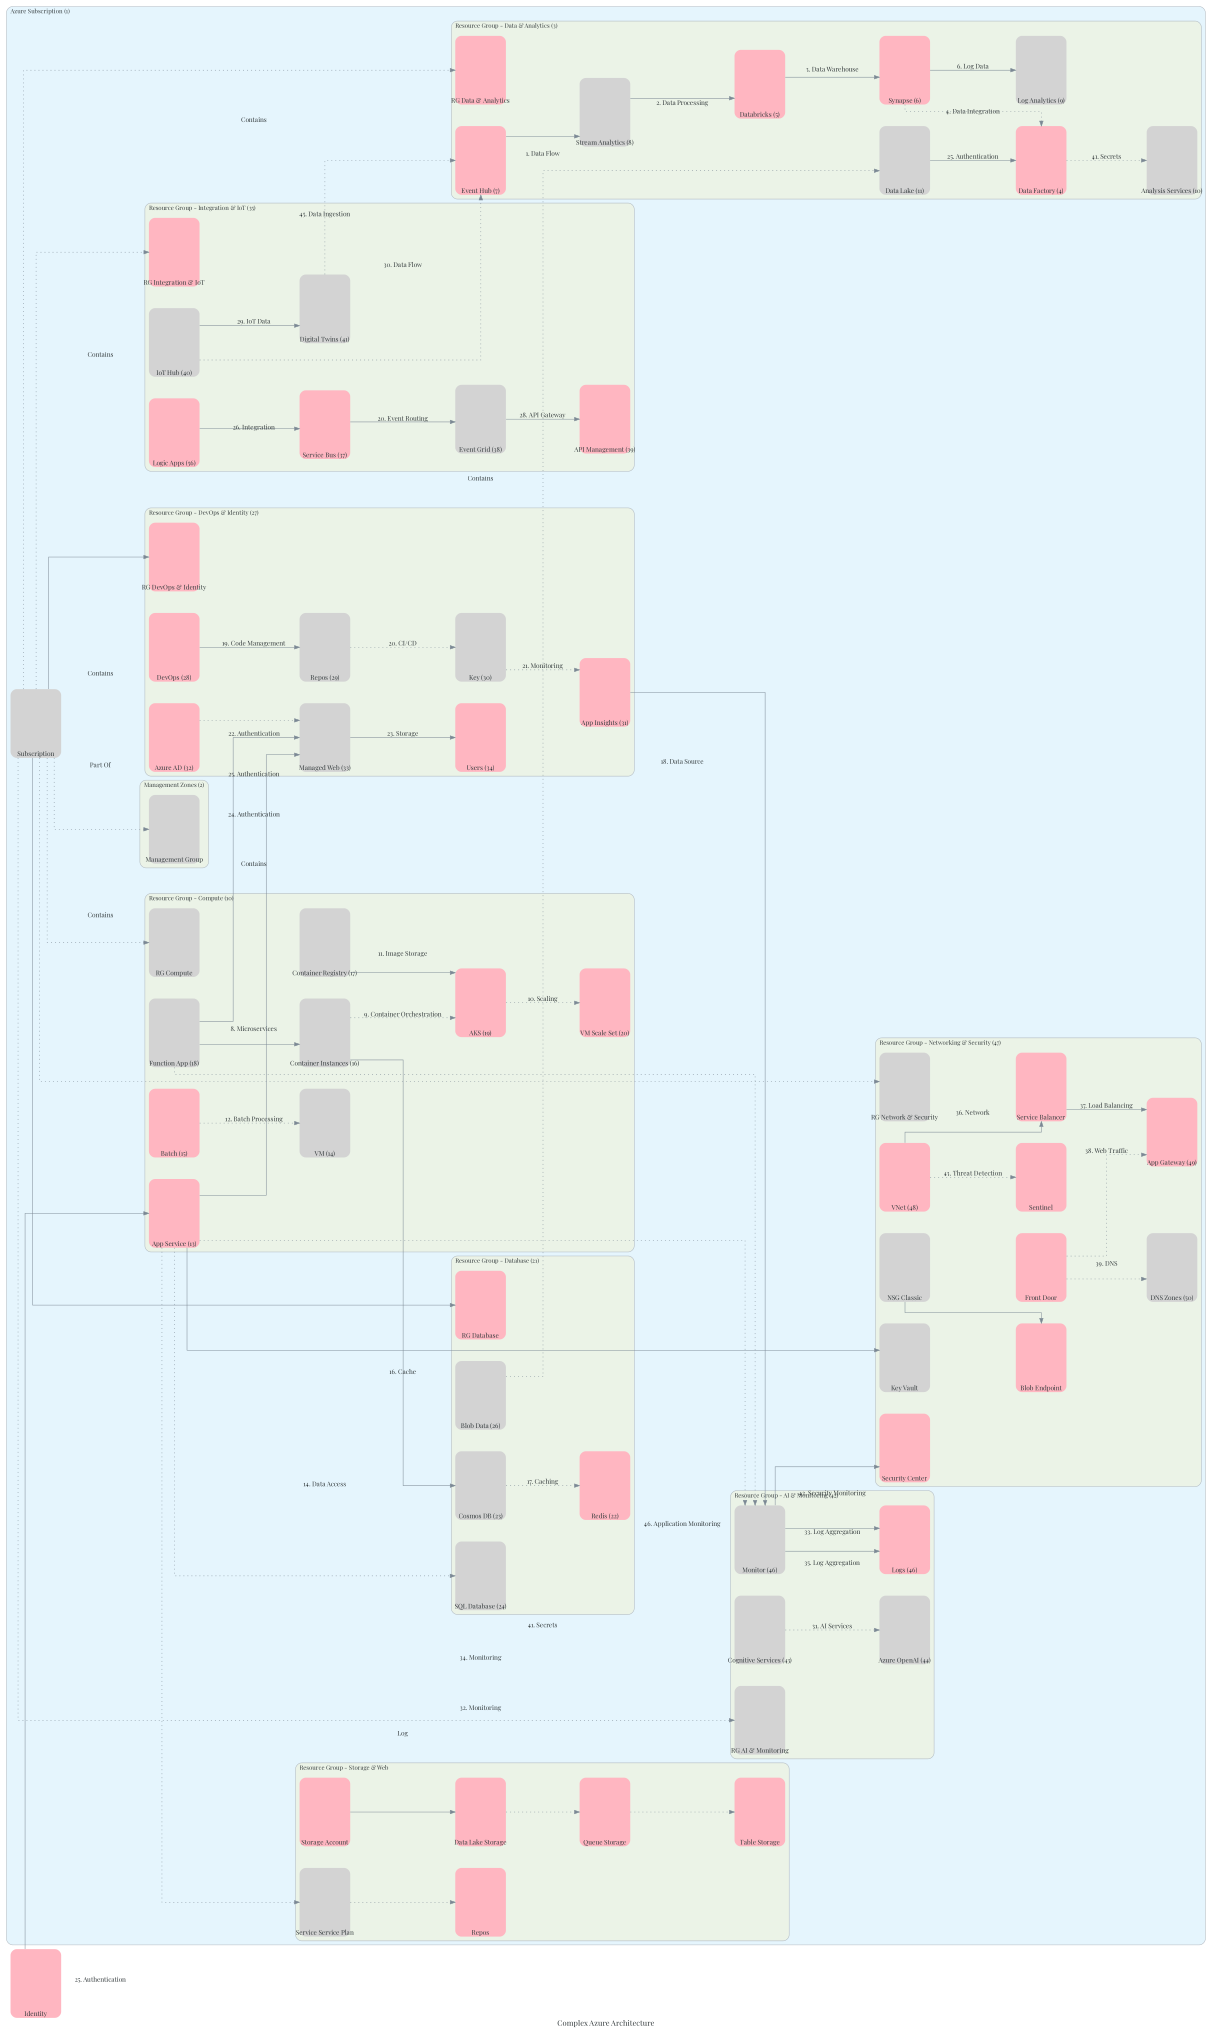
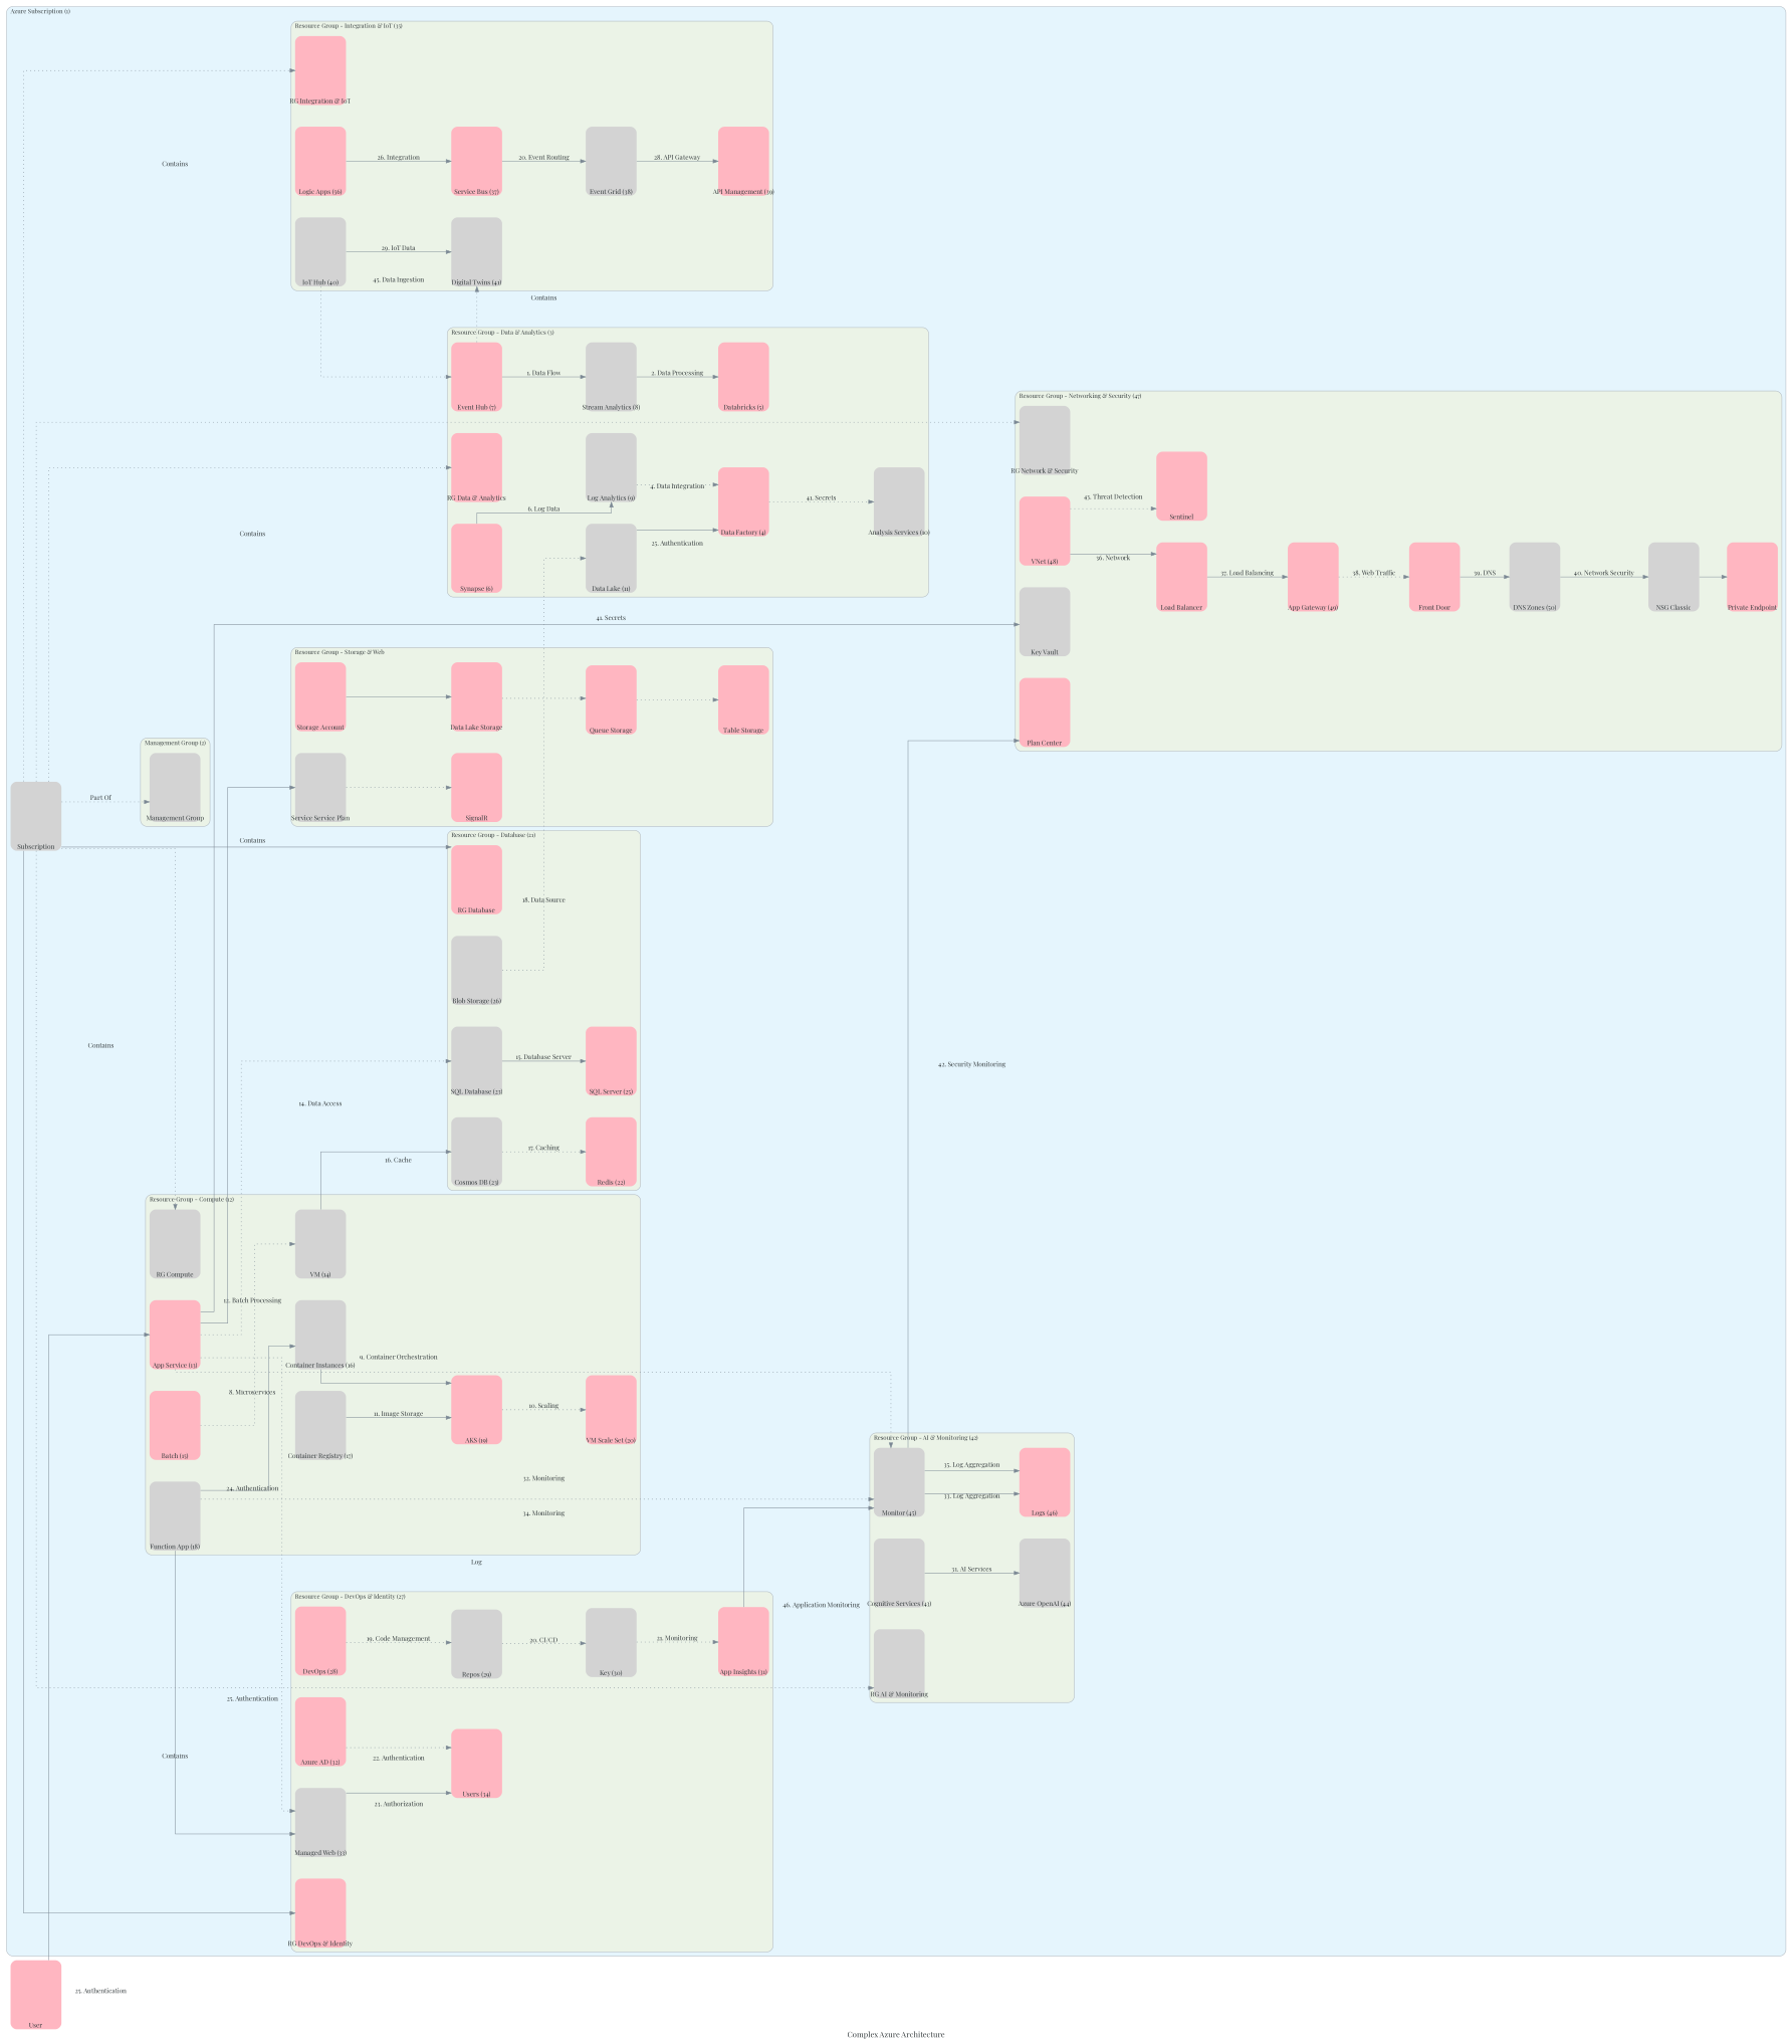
  digraph {
    fontcolor="#2D3436"
    fontname="Playfair Display"
    fontsize=15
    label="Complex Azure Architecture"
    nodesep=0.60
    rankdir=LR
    ranksep=0.75
    splines=ortho
    node [fillcolor=lightpink fixedsize=true fontcolor="#2D3436" fontname="Playfair Display" fontsize=13 labelloc=b shape=none style="rounded,filled"]
    edge [color="#7B8894" dir=forward fontcolor="#2D3436" fontname="Playfair Display" fontsize=13 style=solid]
    n1 [height=1.9 label="RG Data & Analytics" width=1.4]
    n2 [height=1.9 label="Event Hub (7)" width=1.4]
    n3 [fillcolor=lightgrey height=1.9 label="Stream Analytics (8)" width=1.4]
    n4 [height=1.9 label="Databricks (5)" width=1.4]
    n5 [height=1.9 label="Synapse (6)" width=1.4]
    n6 [height=1.9 label="Data Factory (4)" width=1.4]
    n7 [fillcolor=lightgrey height=1.9 label="Log Analytics (9)" width=1.4]
    n8 [fillcolor=lightgrey height=1.9 label="Analysis Services (10)" width=1.4]
    n9 [fillcolor=lightgrey height=1.9 label="Data Lake (11)" width=1.4]
    n10 [fillcolor=lightgrey height=1.9 label="Management Group" width=1.4]
    n11 [fillcolor=lightgrey height=1.9 label="RG Compute" width=1.4]
    n12 [fillcolor=lightgrey height=1.9 label="Function App (18)" width=1.4]
    n13 [fillcolor=lightgrey height=1.9 label="Container Instances (16)" width=1.4]
    n14 [height=1.9 label="AKS (19)" width=1.4]
    n15 [height=1.9 label="VM Scale Set (20)" width=1.4]
    n16 [fillcolor=lightgrey height=1.9 label="Container Registry (17)" width=1.4]
    n17 [height=1.9 label="Batch (15)" width=1.4]
    n18 [fillcolor=lightgrey height=1.9 label="VM (14)" width=1.4]
    n19 [height=1.9 label="App Service (13)" width=1.4]
    n20 [height=1.9 label="RG Database" width=1.4]
-   n21 [fillcolor=lightgrey height=1.9 label="SQL Database (24)" width=1.4]
+   n21 [fillcolor=lightgrey height=1.9 label="SQL Database (23)" width=1.4]
+   n22 [height=1.9 label="SQL Server (25)" width=1.4]
    n23 [fillcolor=lightgrey height=1.9 label="Cosmos DB (23)" width=1.4]
    n24 [height=1.9 label="Redis (22)" width=1.4]
-   n25 [fillcolor=lightgrey height=1.9 label="Blob Data (26)" width=1.4]
+   n25 [fillcolor=lightgrey height=1.9 label="Blob Storage (26)" width=1.4]
    n26 [height=1.9 label="RG DevOps & Identity" width=1.4]
    n27 [height=1.9 label="DevOps (28)" width=1.4]
    n28 [fillcolor=lightgrey height=1.9 label="Repos (29)" width=1.4]
    n29 [fillcolor=lightgrey height=1.9 label="Key (30)" width=1.4]
    n30 [height=1.9 label="App Insights (31)" width=1.4]
    n31 [height=1.9 label="Azure AD (32)" width=1.4]
    n32 [fillcolor=lightgrey height=1.9 label="Managed Web (33)" width=1.4]
    n33 [height=1.9 label="Users (34)" width=1.4]
    n34 [height=1.9 label="RG Integration & IoT" width=1.4]
    n35 [height=1.9 label="Logic Apps (56)" width=1.4]
    n36 [height=1.9 label="Service Bus (37)" width=1.4]
    n37 [fillcolor=lightgrey height=1.9 label="Event Grid (38)" width=1.4]
    n38 [height=1.9 label="API Management (39)" width=1.4]
    n39 [fillcolor=lightgrey height=1.9 label="IoT Hub (40)" width=1.4]
    n40 [fillcolor=lightgrey height=1.9 label="Digital Twins (41)" width=1.4]
    n41 [fillcolor=lightgrey height=1.9 label="RG AI & Monitoring" width=1.4]
    n42 [fillcolor=lightgrey height=1.9 label="Cognitive Services (43)" width=1.4]
    n43 [fillcolor=lightgrey height=1.9 label="Azure OpenAI (44)" width=1.4]
-   n44 [fillcolor=lightgrey height=1.9 label="Monitor (46)" width=1.4]
+   n44 [fillcolor=lightgrey height=1.9 label="Monitor (45)" width=1.4]
    n45 [height=1.9 label="Logs (46)" width=1.4]
    n46 [fillcolor=lightgrey height=1.9 label="RG Network & Security" width=1.4]
    n47 [height=1.9 label="VNet (48)" width=1.4]
-   n48 [height=1.9 label="Service Balancer" width=1.4]
+   n48 [height=1.9 label="Load Balancer" width=1.4]
    n49 [height=1.9 label="App Gateway (49)" width=1.4]
    n50 [height=1.9 label="Front Door" width=1.4]
    n51 [fillcolor=lightgrey height=1.9 label="DNS Zones (50)" width=1.4]
    n52 [fillcolor=lightgrey height=1.9 label="NSG Classic" width=1.4]
-   n53 [height=1.9 label="Blob Endpoint" width=1.4]
+   n53 [height=1.9 label="Private Endpoint" width=1.4]
    n54 [fillcolor=lightgrey height=1.9 label="Key Vault" width=1.4]
-   n55 [height=1.9 label="Security Center" width=1.4]
+   n55 [height=1.9 label="Plan Center" width=1.4]
    n56 [height=1.9 label=Sentinel width=1.4]
    n57 [height=1.9 label="Storage Account" width=1.4]
    n58 [height=1.9 label="Data Lake Storage" width=1.4]
    n59 [height=1.9 label="Queue Storage" width=1.4]
    n60 [height=1.9 label="Table Storage" width=1.4]
    n61 [fillcolor=lightgrey height=1.9 label="Service Service Plan" width=1.4]
-   n62 [height=1.9 label=Repos width=1.4]
+   n62 [height=1.9 label=SignalR width=1.4]
    n63 [fillcolor=lightgrey height=1.9 label=Subscription width=1.4]
-   n64 [height=1.9 label=Identity width=1.4]
+   n64 [height=1.9 label=User width=1.4]
    subgraph cluster_1 {
      bgcolor="#E5F5FD"
      fontsize=12
      label="Azure Subscription (1)"
      labeljust=l
      pencolor="#AEB6BE"
      shape=box
      style=rounded
      n63
      subgraph cluster_2 {
        bgcolor="#EBF3E7"
        fontsize=12
        label="Resource Group - Data & Analytics (3)"
        labeljust=l
        pencolor="#AEB6BE"
        shape=box
        style=rounded
        n1
        n2
        n3
        n4
        n5
        n6
        n7
        n8
        n9
      }
      subgraph cluster_3 {
        bgcolor="#EBF3E7"
        fontsize=12
-       label="Management Zones (2)"
+       label="Management Group (2)"
        labeljust=l
        pencolor="#AEB6BE"
        shape=box
        style=rounded
        n10
      }
      subgraph cluster_4 {
        bgcolor="#EBF3E7"
        fontsize=12
-       label="Resource Group - Compute (10)"
+       label="Resource Group - Compute (12)"
        labeljust=l
        pencolor="#AEB6BE"
        shape=box
        style=rounded
        n11
        n12
        n13
        n14
        n15
        n16
        n17
        n18
        n19
      }
      subgraph cluster_5 {
        bgcolor="#EBF3E7"
        fontsize=12
        label="Resource Group - Database (21)"
        labeljust=l
        pencolor="#AEB6BE"
        shape=box
        style=rounded
        n20
        n21
+       n22
        n23
        n24
        n25
      }
      subgraph cluster_6 {
        bgcolor="#EBF3E7"
        fontsize=12
        label="Resource Group - DevOps & Identity (27)"
        labeljust=l
        pencolor="#AEB6BE"
        shape=box
        style=rounded
        n26
        n27
        n28
        n29
        n30
        n31
        n32
        n33
      }
      subgraph cluster_7 {
        bgcolor="#EBF3E7"
        fontsize=12
        label="Resource Group - Integration & IoT (35)"
        labeljust=l
        pencolor="#AEB6BE"
        shape=box
        style=rounded
        n34
        n35
        n36
        n37
        n38
        n39
        n40
      }
      subgraph cluster_8 {
        bgcolor="#EBF3E7"
        fontsize=12
        label="Resource Group - AI & Monitoring (42)"
        labeljust=l
        pencolor="#AEB6BE"
        shape=box
        style=rounded
        n41
        n42
        n43
        n44
        n45
      }
      subgraph cluster_9 {
        bgcolor="#EBF3E7"
        fontsize=12
        label="Resource Group - Networking & Security (47)"
        labeljust=l
        pencolor="#AEB6BE"
        shape=box
        style=rounded
        n46
        n47
        n48
        n49
        n50
        n51
        n52
        n53
        n54
        n55
        n56
      }
      subgraph cluster_10 {
        bgcolor="#EBF3E7"
        fontsize=12
        label="Resource Group - Storage & Web"
        labeljust=l
        pencolor="#AEB6BE"
        shape=box
        style=rounded
        n57
        n58
        n59
        n60
        n61
        n62
      }
    }
    n2 -> n3 [label="1. Data Flow"]
    n3 -> n4 [label="2. Data Processing"]
-   n4 -> n5 [label="3. Data Warehouse"]
-   n5 -> n6 [label="4. Data Integration" style=dotted]
+   n7 -> n6 [label="4. Data Integration" style=dotted]
    n5 -> n7 [label="6. Log Data"]
    n6 -> n8 [label="41. Secrets" style=dotted]
    n9 -> n6 [label="25. Authentication"]
    n12 -> n13 [label="8. Microservices"]
    n12 -> n32 [label="25. Authentication"]
    n12 -> n44 [label="34. Monitoring" style=dotted]
-   n13 -> n14 [label="9. Container Orchestration" style=dotted]
-   n13 -> n23 [label="16. Cache"]
+   n13 -> n14 [label="9. Container Orchestration"]
+   n18 -> n23 [label="16. Cache"]
    n14 -> n15 [label="10. Scaling" style=dotted]
    n16 -> n14 [label="11. Image Storage"]
    n17 -> n18 [label="12. Batch Processing" style=dotted]
    n19 -> n21 [label="14. Data Access" style=dotted]
-   n19 -> n32 [label="24. Authentication"]
+   n19 -> n32 [label="24. Authentication" style=dotted]
    n19 -> n44 [label="32. Monitoring" style=dotted]
    n19 -> n54 [label="41. Secrets"]
-   n19 -> n61 [style=dotted]
+   n19 -> n61
+   n21 -> n22 [label="15. Database Server"]
    n23 -> n24 [label="17. Caching" style=dotted]
    n25 -> n9 [label="18. Data Source" style=dotted]
-   n27 -> n28 [label="19. Code Management"]
+   n27 -> n28 [label="19. Code Management" style=dotted]
    n28 -> n29 [label="20. CI/CD" style=dotted]
    n29 -> n30 [label="21. Monitoring" style=dotted]
    n30 -> n44 [label="46. Application Monitoring"]
-   n31 -> n32 [label="22. Authentication" style=dotted]
-   n32 -> n33 [label="23. Storage"]
+   n31 -> n33 [label="22. Authentication" style=dotted]
+   n32 -> n33 [label="23. Authorization"]
    n35 -> n36 [label="26. Integration"]
    n36 -> n37 [label="20. Event Routing"]
    n37 -> n38 [label="28. API Gateway"]
    n39 -> n2 [label="45. Data Ingestion" style=dotted]
    n39 -> n40 [label="29. IoT Data"]
-   n40 -> n2 [label="30. Data Flow" style=dotted]
-   n42 -> n43 [label="31. AI Services" style=dotted]
+   n2 -> n40 [label="30. Data Flow" style=dotted]
+   n42 -> n43 [label="31. AI Services"]
    n44 -> n45 [label="33. Log Aggregation"]
    n44 -> n45 [label="35. Log Aggregation"]
    n44 -> n55 [label="42. Security Monitoring"]
    n47 -> n48 [label="36. Network"]
    n47 -> n56 [label="43. Threat Detection" style=dotted]
    n48 -> n49 [label="37. Load Balancing"]
-   n50 -> n49 [label="38. Web Traffic" style=dotted]
-   n50 -> n51 [label="39. DNS" style=dotted]
+   n49 -> n50 [label="38. Web Traffic" style=dotted]
+   n50 -> n51 [label="39. DNS"]
+   n51 -> n52 [label="40. Network Security"]
    n52 -> n53
    n57 -> n58
    n58 -> n59 [style=dotted]
    n59 -> n60 [style=dotted]
    n61 -> n62 [style=dotted]
    n63 -> n1 [label=Contains style=dotted]
    n63 -> n10 [label="Part Of" style=dotted]
    n63 -> n11 [label=Contains style=dotted]
    n63 -> n20 [label=Contains]
    n63 -> n26 [label=Contains]
    n63 -> n34 [label=Contains style=dotted]
    n63 -> n41 [label=Log style=dotted]
    n63 -> n46 [label=Contains style=dotted]
    n64 -> n19 [label="25. Authentication"]
  }
